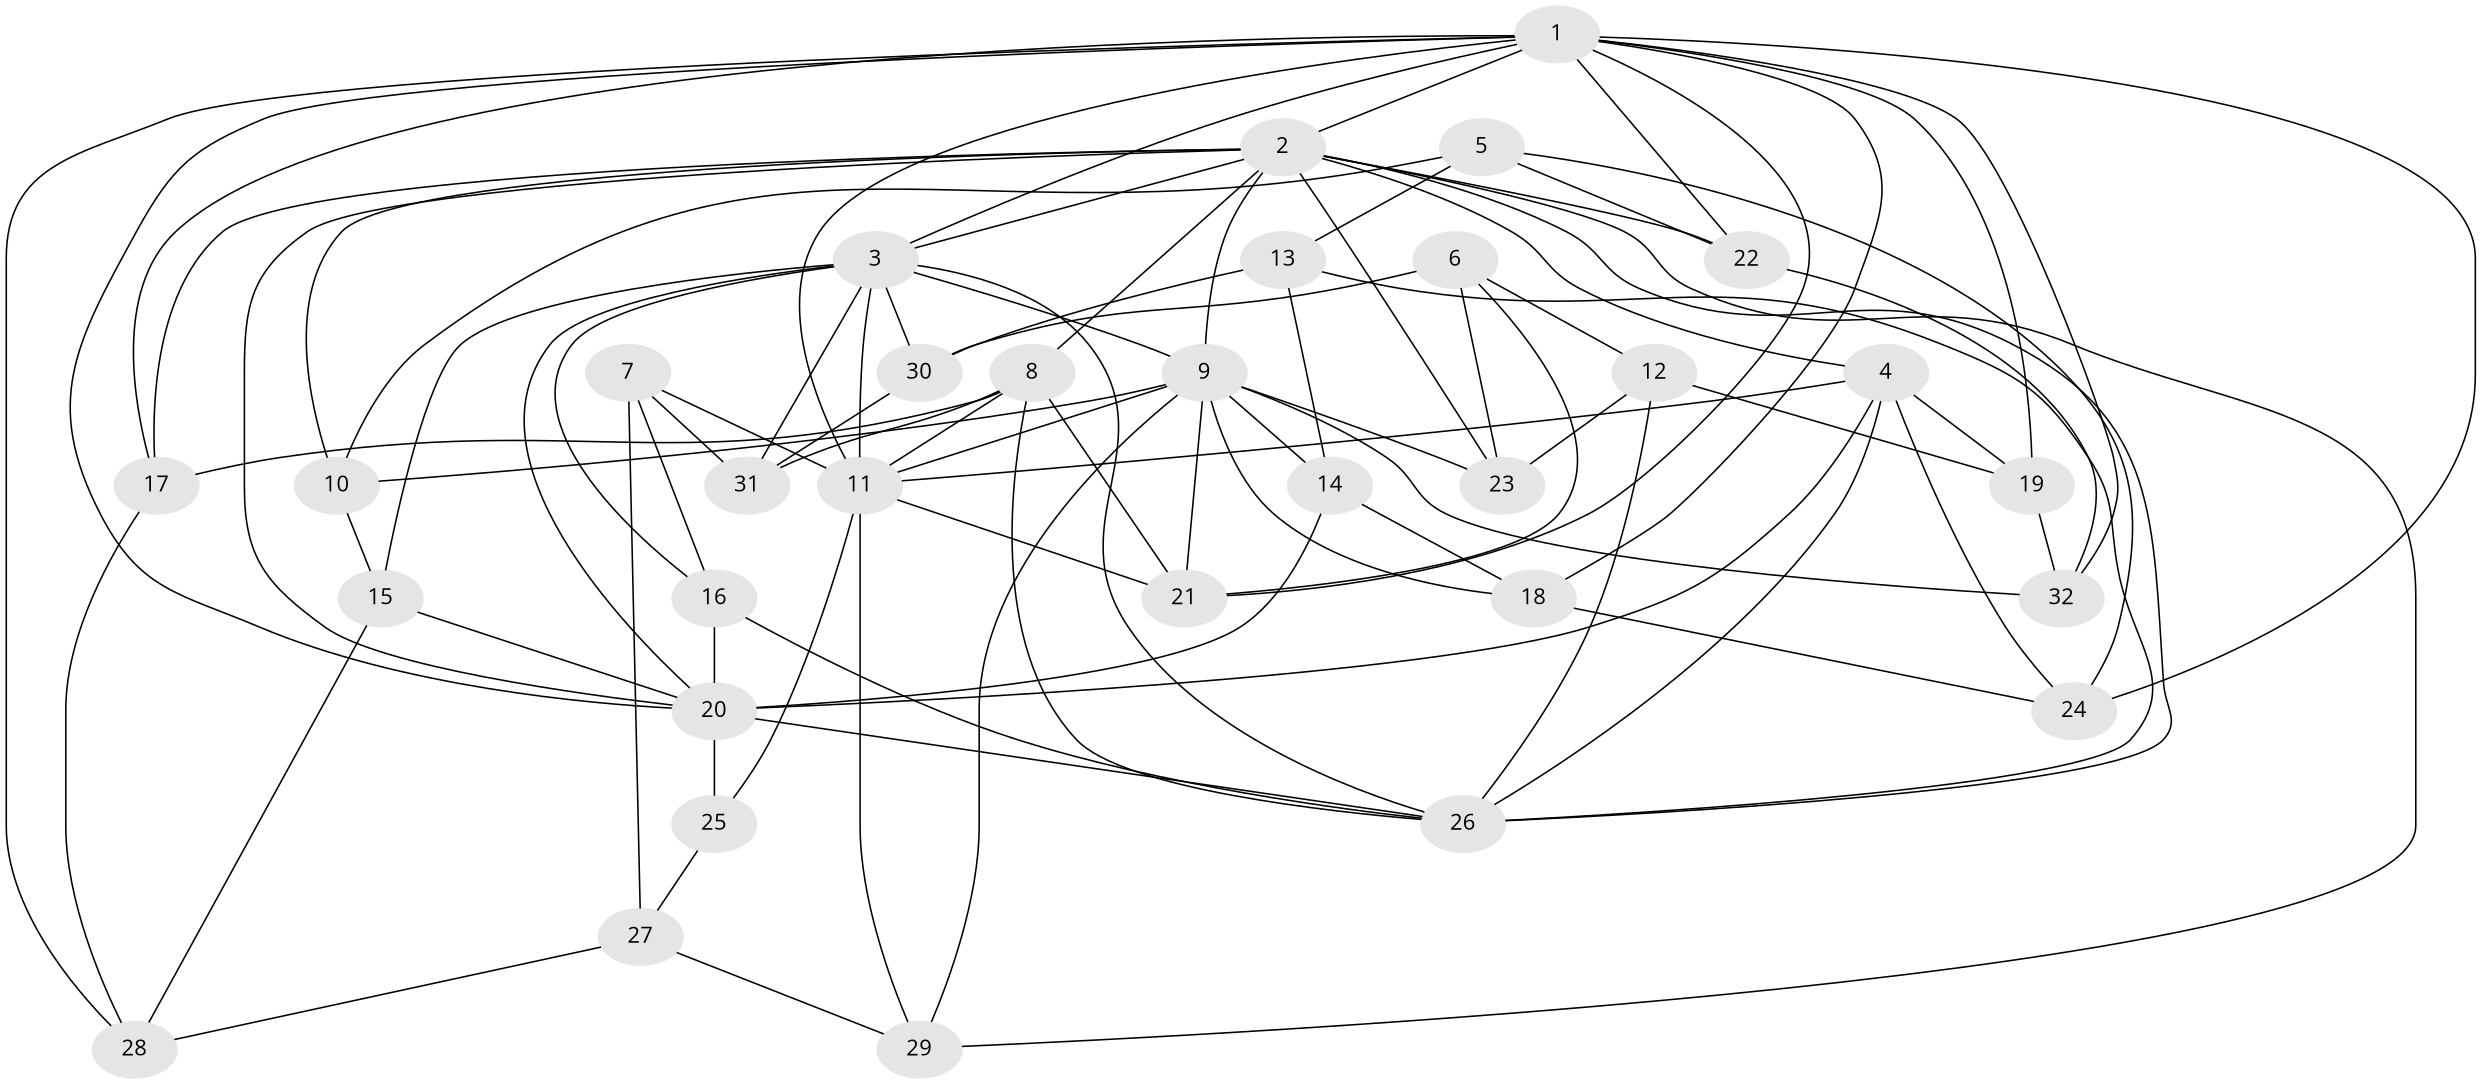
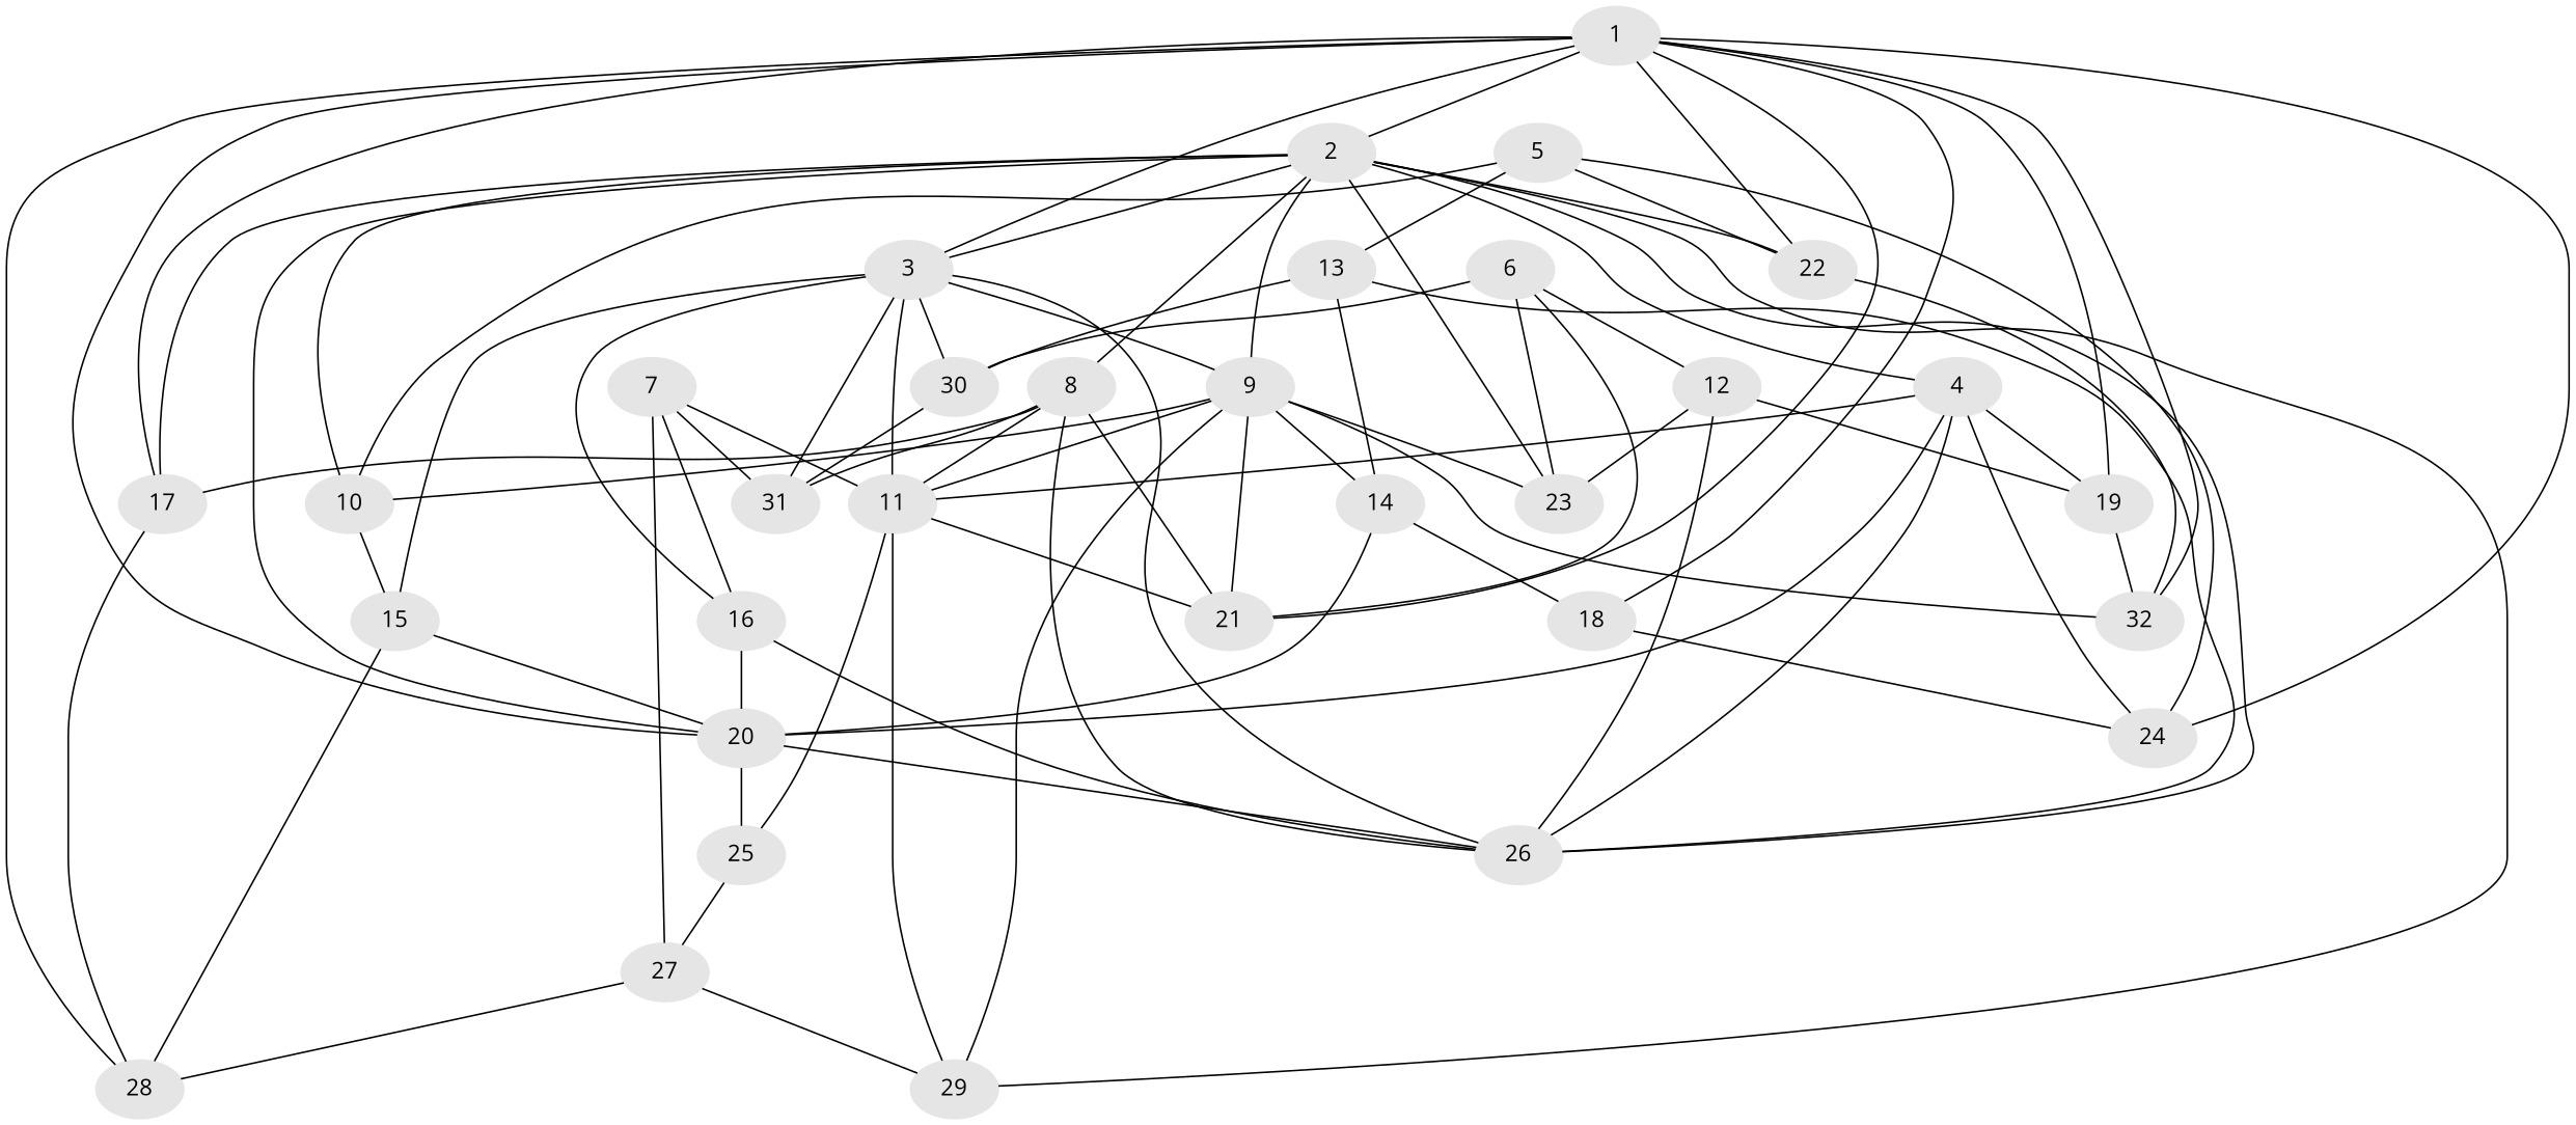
  graph {
    fontname="Open Sans"
    node [color=gray90 fontname="Open Sans" style=filled]
    edge [fontname="Open Sans" weight=1.0]
    1
    2
    3
    11
    17
    18
    19
    20
    21
    22
    24
    28
    32
    4
    8
    9
    10
    23
    26
    29
    15
    16
    30
    31
    25
    14
    5
    13
    6
    12
    7
    27
    1 -- 2
    1 -- 3
-   1 -- 11
    1 -- 17
    1 -- 18
    1 -- 19
    1 -- 20
    1 -- 21
    1 -- 22
    1 -- 24
    1 -- 28
    1 -- 32
    2 -- 3
    2 -- 17
    2 -- 20
    2 -- 22
    2 -- 4
    2 -- 8
    2 -- 9
    2 -- 10
    2 -- 23
    2 -- 26
    2 -- 29
    3 -- 11
-   3 -- 20
    3 -- 9
    3 -- 26
    3 -- 15
    3 -- 16
    3 -- 30
    3 -- 31
    11 -- 21
    11 -- 29
    11 -- 25
    17 -- 28
    18 -- 24
    19 -- 32
    20 -- 26
    20 -- 25 [weight=2.0]
    22 -- 32
    4 -- 11
    4 -- 19
    4 -- 20 [weight=3.0]
    4 -- 24
    4 -- 26
    8 -- 11 [weight=2.0]
    8 -- 17
    8 -- 21
    8 -- 26
    8 -- 31
    9 -- 11
-   9 -- 18
    9 -- 21
    9 -- 32
    9 -- 10
    9 -- 23
    9 -- 29
    9 -- 14
    10 -- 15
    15 -- 20
    15 -- 28
    16 -- 20
    16 -- 26
    30 -- 31
    25 -- 27
    14 -- 18
    14 -- 20
    5 -- 22
    5 -- 24
    5 -- 10
    5 -- 13
    13 -- 26
    13 -- 30
    13 -- 14
    6 -- 21
    6 -- 23
    6 -- 30
    6 -- 12
    12 -- 19
    12 -- 23
    12 -- 26
    7 -- 11
    7 -- 16
    7 -- 31
    7 -- 27
    27 -- 28
    27 -- 29
  }
